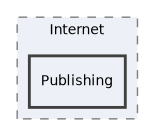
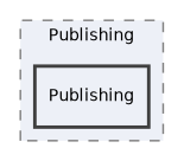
  digraph {
    compound=true
    n1 [color=grey25 fillcolor="#edf0f7" fontname=Helvetica fontsize=10 label=Publishing shape=box style="filled,bold,"]
    subgraph cluster_1 {
      bgcolor="#edf0f7"
      fontname=Helvetica
      fontsize=10
-     label=Internet
+     label=Publishing
      pencolor=grey50
      style="filled,dashed,"
      n1
    }
  }
